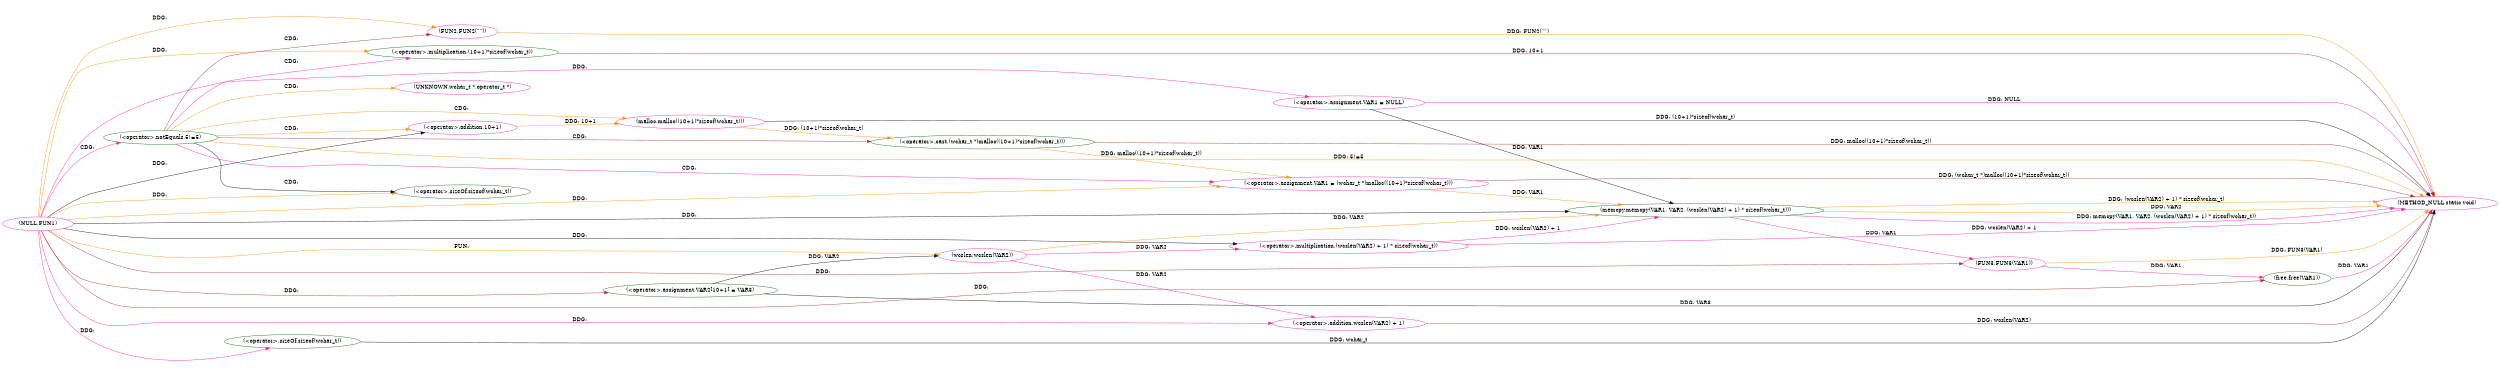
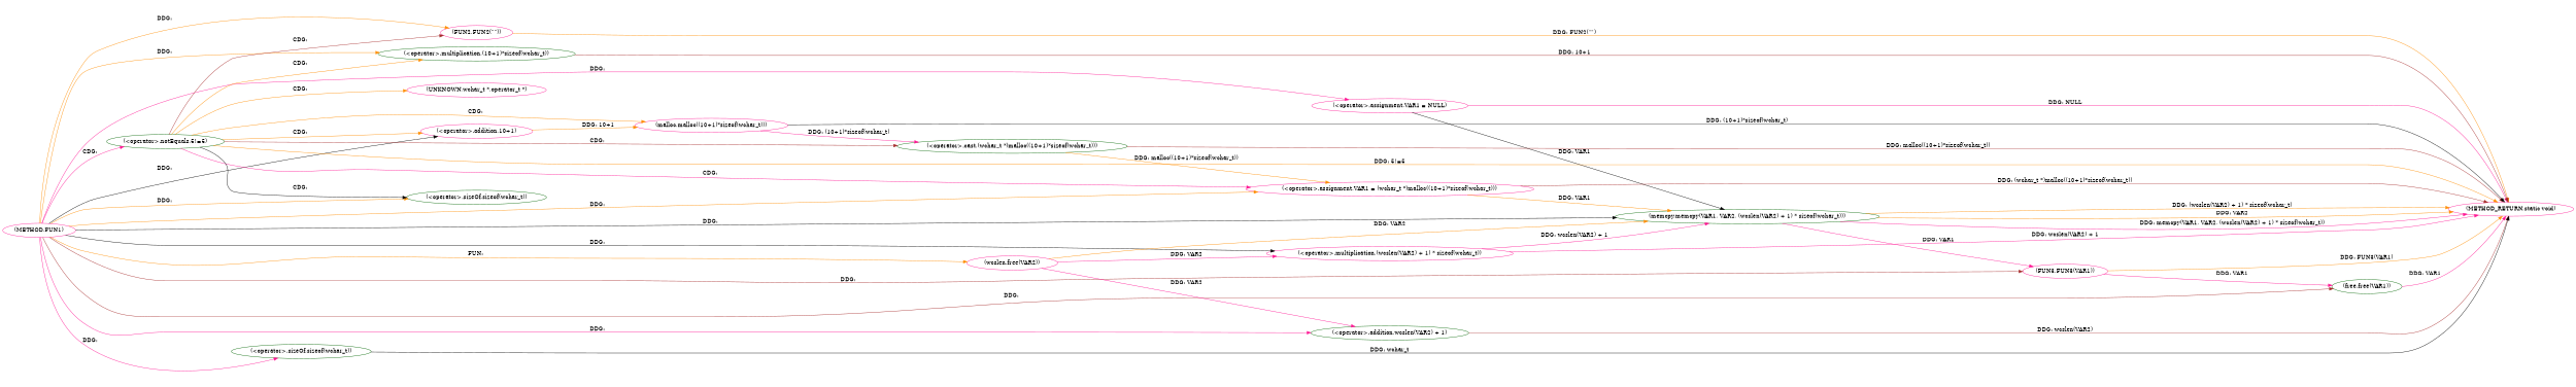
  digraph {
    rankdir=LR
    node [color=deeppink]
    edge [color=darkorange]
-   n1 [label="(NULL,FUN1)"]
+   n1 [label="(METHOD,FUN1)"]
    n2 [label="(<operator>.assignment,VAR1 = NULL)"]
    n3 [color=darkgreen label="(<operator>.notEquals,5!=5)"]
    n4 [label="(FUN2,FUN2(\"\"))"]
    n5 [label="(<operator>.assignment,VAR1 = (wchar_t *)malloc((10+1)*sizeof(wchar_t)))"]
    n6 [color=darkgreen label="(<operator>.multiplication,(10+1)*sizeof(wchar_t))"]
    n7 [label="(<operator>.addition,10+1)"]
    n8 [color=darkgreen label="(<operator>.sizeOf,sizeof(wchar_t))"]
-   n9 [color=darkgreen label="(<operator>.assignment,VAR2[10+1] = VAR3)"]
    n10 [color=darkgreen label="(memcpy,memcpy(VAR1, VAR2, (wcslen(VAR2) + 1) * sizeof(wchar_t)))"]
    n11 [label="(<operator>.multiplication,(wcslen(VAR2) + 1) * sizeof(wchar_t))"]
-   n12 [label="(<operator>.addition,wcslen(VAR2) + 1)"]
-   n13 [label="(wcslen,wcslen(VAR2))"]
+   n12 [color=darkgreen label="(<operator>.addition,wcslen(VAR2) + 1)"]
+   n13 [label="(wcslen,free(VAR2))"]
    n14 [color=darkgreen label="(<operator>.sizeOf,sizeof(wchar_t))"]
    n15 [label="(FUN3,FUN3(VAR1))"]
    n16 [color=darkgreen label="(free,free(VAR1))"]
-   n17 [label="(METHOD_NULL,static void)"]
+   n17 [label="(METHOD_RETURN,static void)"]
    n18 [color=darkgreen label="(<operator>.cast,(wchar_t *)malloc((10+1)*sizeof(wchar_t)))"]
    n19 [label="(malloc,malloc((10+1)*sizeof(wchar_t)))"]
    n20 [label="(UNKNOWN,wchar_t *,operator_t *)"]
    n1 -> n2 [color=deeppink label="DDG: "]
    n1 -> n3 [color=deeppink label="CDG: "]
    n1 -> n4 [label="DDG: "]
    n1 -> n5 [label="DDG: "]
    n1 -> n6 [label="DDG: "]
    n1 -> n7 [color=black label="DDG: "]
    n1 -> n8 [label="DDG: "]
-   n1 -> n9 [color=brown label="DDG: "]
    n1 -> n10 [color=black label="DDG: "]
    n1 -> n11 [color=black label="DDG: "]
    n1 -> n12 [color=deeppink label="DDG: "]
    n1 -> n13 [label="FUN: "]
    n1 -> n14 [color=deeppink label="DDG: "]
    n1 -> n15 [color=brown label="DDG: "]
    n1 -> n16 [color=brown label="DDG: "]
    n2 -> n10 [color=black label="DDG: VAR1"]
    n2 -> n17 [color=deeppink label="DDG: NULL"]
    n3 -> n4 [color=brown label="CDG: "]
    n3 -> n5 [color=deeppink label="CDG: "]
-   n3 -> n6 [color=deeppink label="CDG: "]
+   n3 -> n6 [label="CDG: "]
    n3 -> n7 [label="CDG: "]
    n3 -> n8 [color=black label="CDG: "]
    n3 -> n17 [label="DDG: 5!=5"]
    n3 -> n18 [color=brown label="CDG: "]
    n3 -> n19 [label="CDG: "]
    n3 -> n20 [label="CDG: "]
    n4 -> n17 [label="DDG: FUN2(\"\")"]
    n5 -> n10 [label="DDG: VAR1"]
    n5 -> n17 [color=brown label="DDG: (wchar_t *)malloc((10+1)*sizeof(wchar_t))"]
    n6 -> n17 [color=brown label="DDG: 10+1"]
    n7 -> n19 [label="DDG: 10+1"]
-   n9 -> n13 [color=black label="DDG: VAR2"]
-   n9 -> n17 [color=black label="DDG: VAR3"]
    n10 -> n15 [color=deeppink label="DDG: VAR1"]
    n10 -> n17 [label="DDG: VAR2"]
    n10 -> n17 [color=deeppink label="DDG: memcpy(VAR1, VAR2, (wcslen(VAR2) + 1) * sizeof(wchar_t))"]
    n10 -> n17 [label="DDG: (wcslen(VAR2) + 1) * sizeof(wchar_t)"]
    n11 -> n10 [color=deeppink label="DDG: wcslen(VAR2) + 1"]
    n11 -> n17 [color=deeppink label="DDG: wcslen(VAR2) + 1"]
    n12 -> n17 [color=brown label="DDG: wcslen(VAR2)"]
    n13 -> n10 [label="DDG: VAR2"]
    n13 -> n11 [color=deeppink label="DDG: VAR2"]
    n13 -> n12 [color=deeppink label="DDG: VAR2"]
    n14 -> n17 [color=black label="DDG: wchar_t"]
    n15 -> n16 [color=deeppink label="DDG: VAR1"]
    n15 -> n17 [label="DDG: FUN3(VAR1)"]
    n16 -> n17 [color=deeppink label="DDG: VAR1"]
    n18 -> n5 [label="DDG: malloc((10+1)*sizeof(wchar_t))"]
    n18 -> n17 [color=brown label="DDG: malloc((10+1)*sizeof(wchar_t))"]
    n19 -> n17 [color=black label="DDG: (10+1)*sizeof(wchar_t)"]
-   n19 -> n18 [label="DDG: (10+1)*sizeof(wchar_t)"]
+   n19 -> n18 [color=deeppink label="DDG: (10+1)*sizeof(wchar_t)"]
  }
